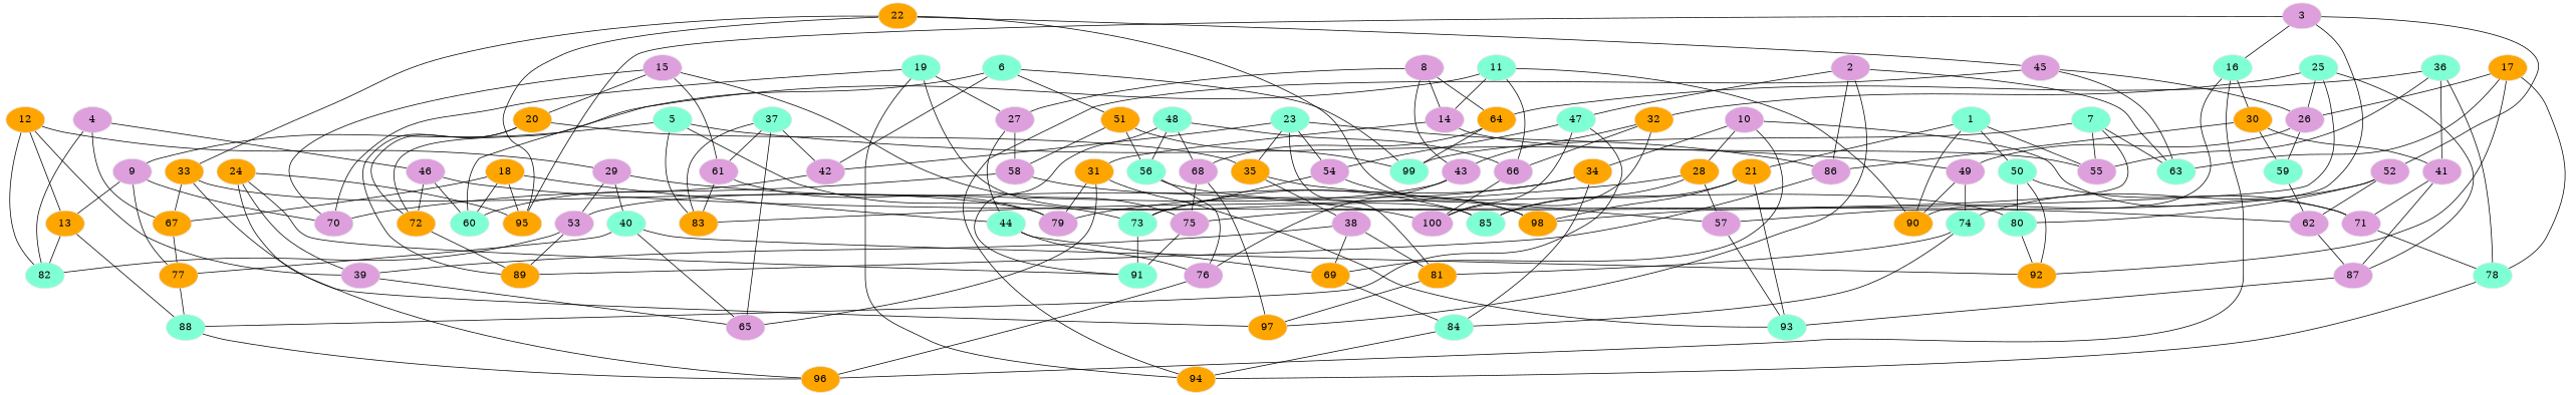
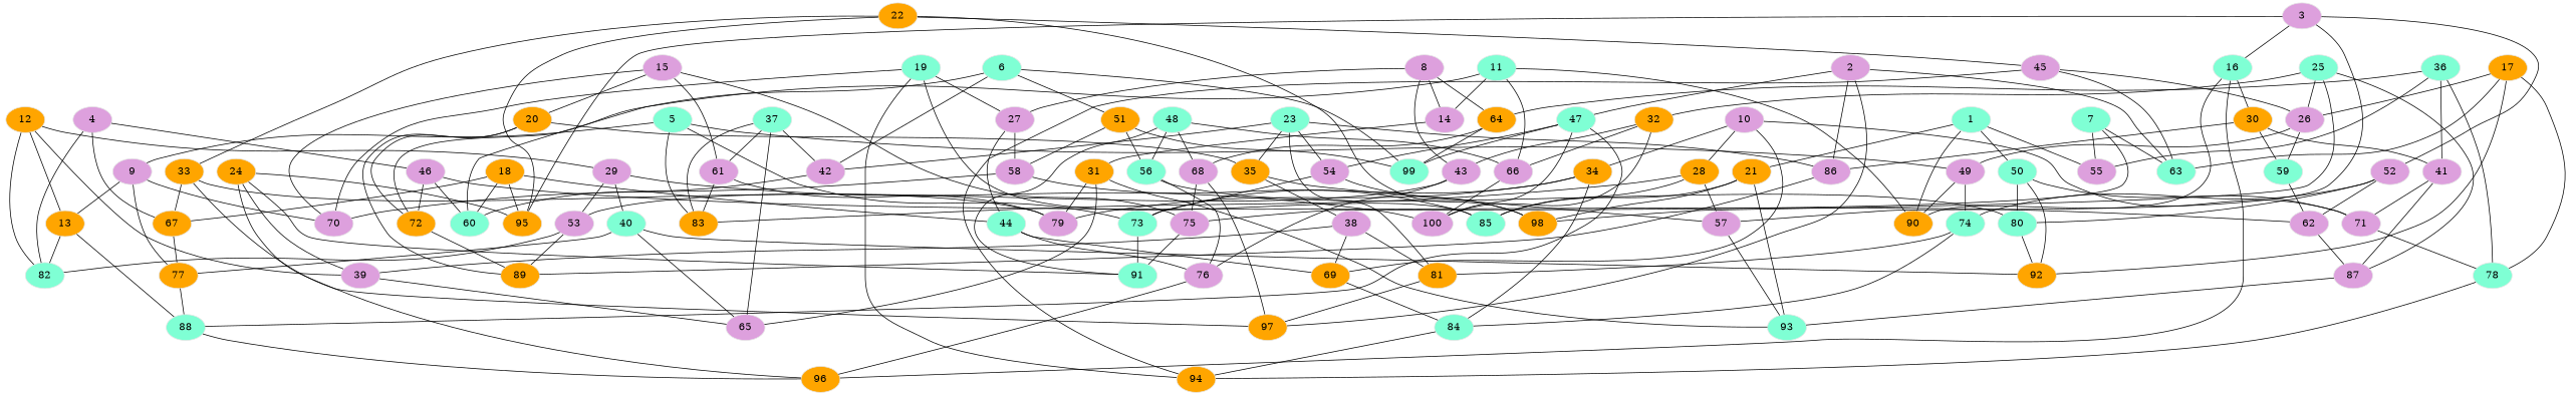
  graph {
    node [color=gray90 fillcolor=plum style=filled]
    1 [fillcolor=aquamarine]
    21 [fillcolor=orange]
    50 [fillcolor=aquamarine]
    55
    90 [fillcolor=orange]
    85 [fillcolor=aquamarine]
    93 [fillcolor=aquamarine]
    98 [fillcolor=orange]
    71
    92 [fillcolor=orange]
    80 [fillcolor=aquamarine]
    47 [fillcolor=aquamarine]
    2
    63 [fillcolor=aquamarine]
    86
    97 [fillcolor=orange]
    88 [fillcolor=aquamarine]
    54
    100
    89 [fillcolor=orange]
    16 [fillcolor=aquamarine]
    3
    52
    57
    95 [fillcolor=orange]
    30 [fillcolor=orange]
    96 [fillcolor=orange]
    62
    74 [fillcolor=aquamarine]
    4
    46
    67 [fillcolor=orange]
    82 [fillcolor=aquamarine]
    60 [fillcolor=aquamarine]
    72 [fillcolor=orange]
    77 [fillcolor=orange]
    81 [fillcolor=orange]
    5 [fillcolor=aquamarine]
    9
    49
    73 [fillcolor=aquamarine]
    83 [fillcolor=orange]
    13 [fillcolor=orange]
    70
    91 [fillcolor=aquamarine]
    6 [fillcolor=aquamarine]
    42
    51 [fillcolor=orange]
    99 [fillcolor=aquamarine]
    58
    56 [fillcolor=aquamarine]
    7 [fillcolor=aquamarine]
    75
    8
    14
    27
    43
    64 [fillcolor=orange]
    31 [fillcolor=orange]
    44 [fillcolor=aquamarine]
    53
    76
    68
    28 [fillcolor=orange]
    10
    34 [fillcolor=orange]
    69 [fillcolor=orange]
    79
    84 [fillcolor=aquamarine]
    78 [fillcolor=aquamarine]
    11 [fillcolor=aquamarine]
    66
    12 [fillcolor=orange]
    29
    39
    40 [fillcolor=aquamarine]
    65
    15
    20 [fillcolor=orange]
    61
    35 [fillcolor=orange]
    59 [fillcolor=aquamarine]
    41
    17 [fillcolor=orange]
    26
    94 [fillcolor=orange]
    18 [fillcolor=orange]
    19 [fillcolor=aquamarine]
    38
    22 [fillcolor=orange]
    33 [fillcolor=orange]
    45
    23 [fillcolor=aquamarine]
    24 [fillcolor=orange]
    25 [fillcolor=aquamarine]
    32 [fillcolor=orange]
    87
    36 [fillcolor=aquamarine]
    37 [fillcolor=aquamarine]
    48 [fillcolor=aquamarine]
    1 -- 21
    1 -- 50
    1 -- 55
    1 -- 90
    21 -- 85
    21 -- 93
    21 -- 98
    50 -- 71
    50 -- 92
    50 -- 80
    71 -- 78
    80 -- 92
    47 -- 88
    47 -- 54
    47 -- 100
    2 -- 47
    2 -- 63
    2 -- 86
    2 -- 97
    86 -- 89
    88 -- 96
    54 -- 98
    54 -- 73
    16 -- 90
    16 -- 30
    16 -- 96
    3 -- 16
    3 -- 52
    3 -- 57
    3 -- 95
    52 -- 80
    52 -- 62
    52 -- 74
    57 -- 93
    30 -- 86
    30 -- 59
    30 -- 41
    62 -- 87
    74 -- 81
    74 -- 84
    4 -- 46
    4 -- 67
    4 -- 82
    46 -- 62
    46 -- 60
    46 -- 72
    67 -- 77
    72 -- 89
    77 -- 88
    81 -- 97
    5 -- 9
    5 -- 49
    5 -- 73
    5 -- 83
    9 -- 77
    9 -- 13
    9 -- 70
    49 -- 90
    49 -- 74
    73 -- 91
    13 -- 88
    13 -- 82
    6 -- 60
    6 -- 42
    6 -- 51
    6 -- 99
    42 -- 60
    51 -- 99
    51 -- 58
    51 -- 56
    58 -- 85
    58 -- 70
    56 -- 80
    56 -- 76
    7 -- 55
    7 -- 63
-   7 -- 99
+   47 -- 99
    7 -- 75
    75 -- 91
    8 -- 14
    8 -- 27
    8 -- 43
    8 -- 64
-   14 -- 55
    14 -- 31
    27 -- 58
    27 -- 44
    43 -- 53
    43 -- 76
    64 -- 99
    64 -- 68
    31 -- 93
    31 -- 79
    31 -- 65
    44 -- 76
    44 -- 69
    53 -- 89
    53 -- 82
    76 -- 96
    68 -- 97
    68 -- 75
    28 -- 85
    28 -- 57
    28 -- 83
    10 -- 71
    10 -- 28
    10 -- 34
    10 -- 69
    34 -- 73
    34 -- 79
    34 -- 84
    69 -- 84
    84 -- 94
    78 -- 94
    11 -- 90
    11 -- 72
    11 -- 14
    11 -- 66
    66 -- 100
    12 -- 82
    12 -- 13
    12 -- 29
    12 -- 39
    29 -- 100
    29 -- 53
    29 -- 40
    39 -- 65
    40 -- 92
    40 -- 77
    40 -- 65
    15 -- 70
    15 -- 75
    15 -- 20
    15 -- 61
    20 -- 89
    20 -- 72
    20 -- 35
    61 -- 83
    61 -- 79
    35 -- 57
    35 -- 38
    59 -- 62
    41 -- 71
    41 -- 87
    17 -- 92
    17 -- 63
    17 -- 78
    17 -- 26
    26 -- 49
    26 -- 59
    18 -- 95
    18 -- 67
    18 -- 60
    18 -- 44
    19 -- 85
    19 -- 70
    19 -- 27
    19 -- 94
    38 -- 81
    38 -- 69
    38 -- 39
    22 -- 98
    22 -- 95
    22 -- 33
    22 -- 45
    33 -- 97
    33 -- 67
    33 -- 79
    45 -- 63
    45 -- 26
    45 -- 94
    23 -- 86
    23 -- 54
    23 -- 81
    23 -- 42
    23 -- 35
    24 -- 95
    24 -- 96
    24 -- 91
    24 -- 39
    25 -- 98
    25 -- 26
    25 -- 32
    25 -- 87
    32 -- 100
    32 -- 43
    32 -- 66
    87 -- 93
    36 -- 55
    36 -- 64
    36 -- 78
    36 -- 41
    37 -- 83
    37 -- 42
    37 -- 65
    37 -- 61
    48 -- 91
    48 -- 56
    48 -- 68
    48 -- 66
  }
